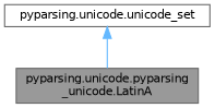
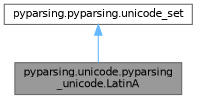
  digraph {
    node [color=gray40 fontname=Helvetica fontsize=10 shape=box style=filled]
    n1 [fillcolor=grey60 fontcolor=black height=0.2 label="pyparsing.unicode.pyparsing\l_unicode.LatinA" width=0.4]
-   n2 [fillcolor=white height=0.2 label="pyparsing.unicode.unicode_set" width=0.4]
+   n2 [fillcolor=white height=0.2 label="pyparsing.pyparsing.unicode_set" width=0.4]
    n2 -> n1 [color=steelblue1 dir=back fontname=Helvetica fontsize=10 labelfontname=Helvetica labelfontsize=10 style=solid]
  }
